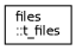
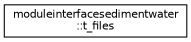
  digraph {
    rankdir=LR
-   n1 [color=black fillcolor=white fontname=Helvetica fontsize=10 height=0.2 label="files\l::t_files" shape=record style=filled width=0.4]
+   n1 [color=black fillcolor=white fontname=Helvetica fontsize=10 height=0.2 label="moduleinterfacesedimentwater\l::t_files" shape=record style=filled width=0.4]
  }
